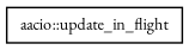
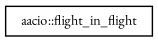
  digraph {
    rankdir=LR
    fontname="EB Garamond"
-   n1 [color=black fillcolor=white fontname="EB Garamond" fontsize=10 height=0.2 label="aacio::update_in_flight" shape=record style=filled width=0.4]
+   n1 [color=black fillcolor=white fontname="EB Garamond" fontsize=10 height=0.2 label="aacio::flight_in_flight" shape=record style=filled width=0.4]
  }
